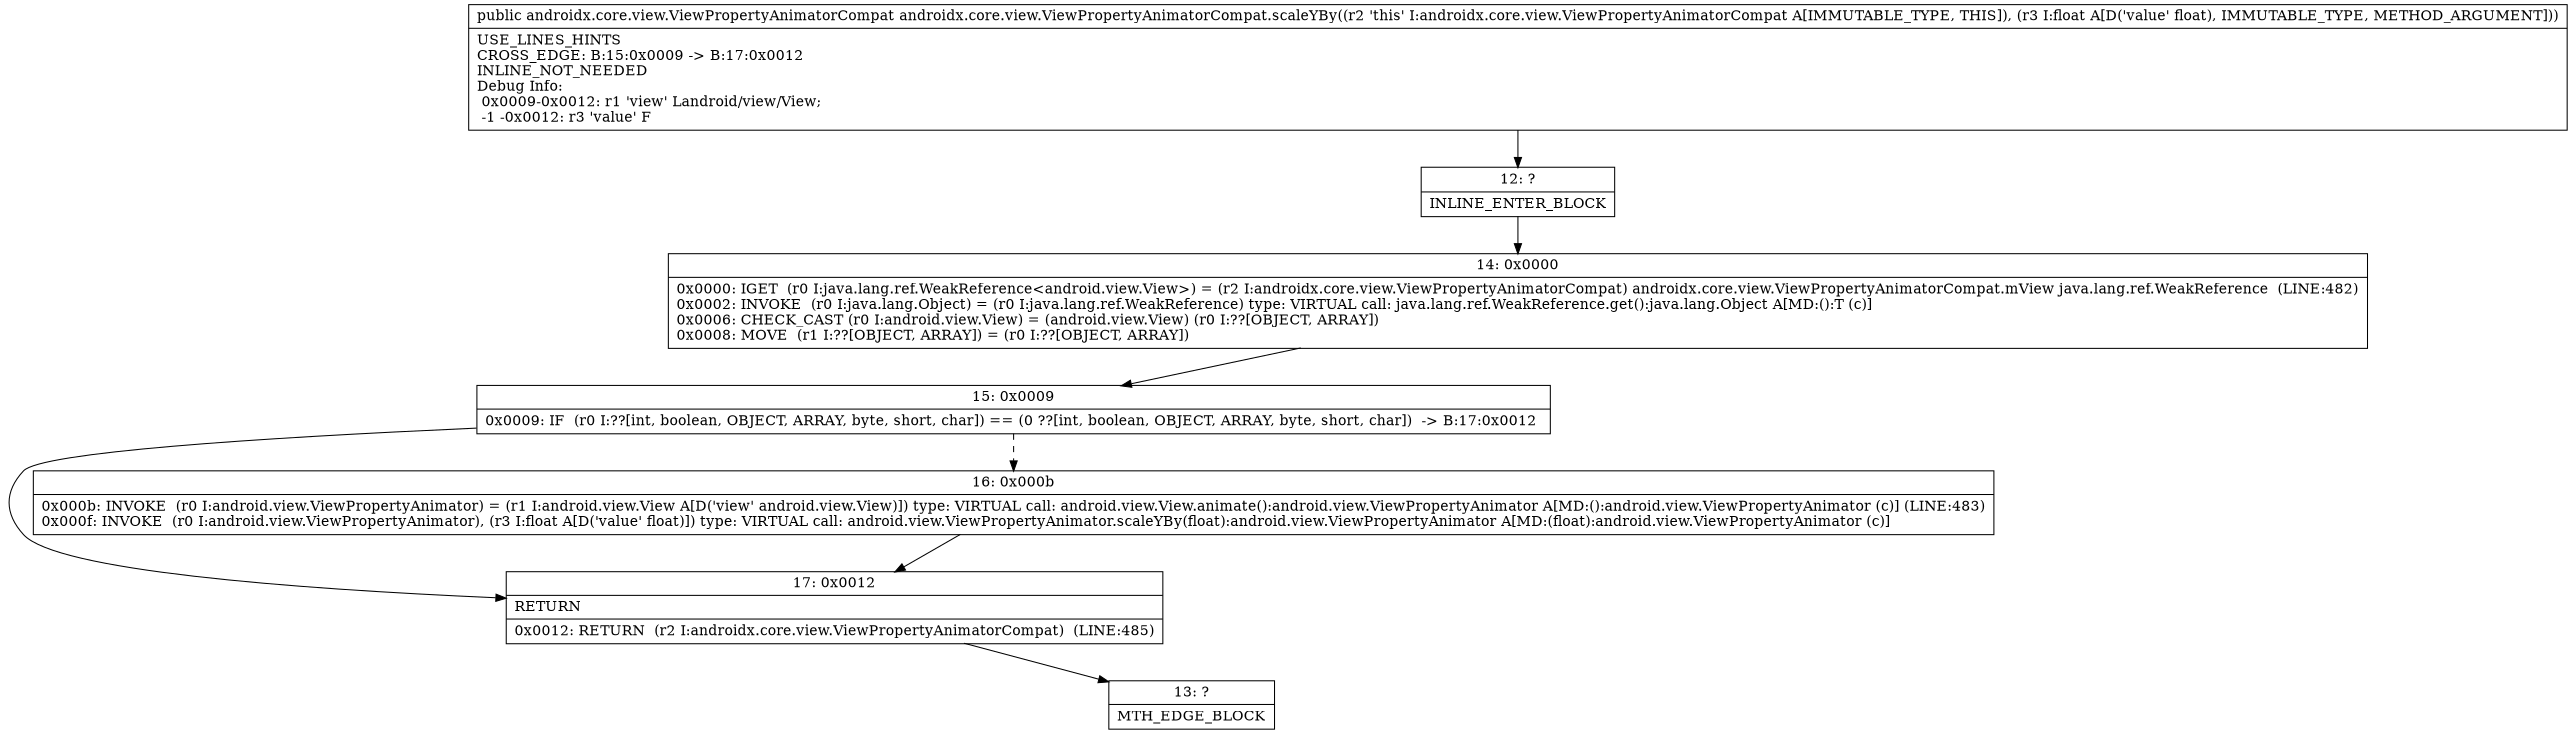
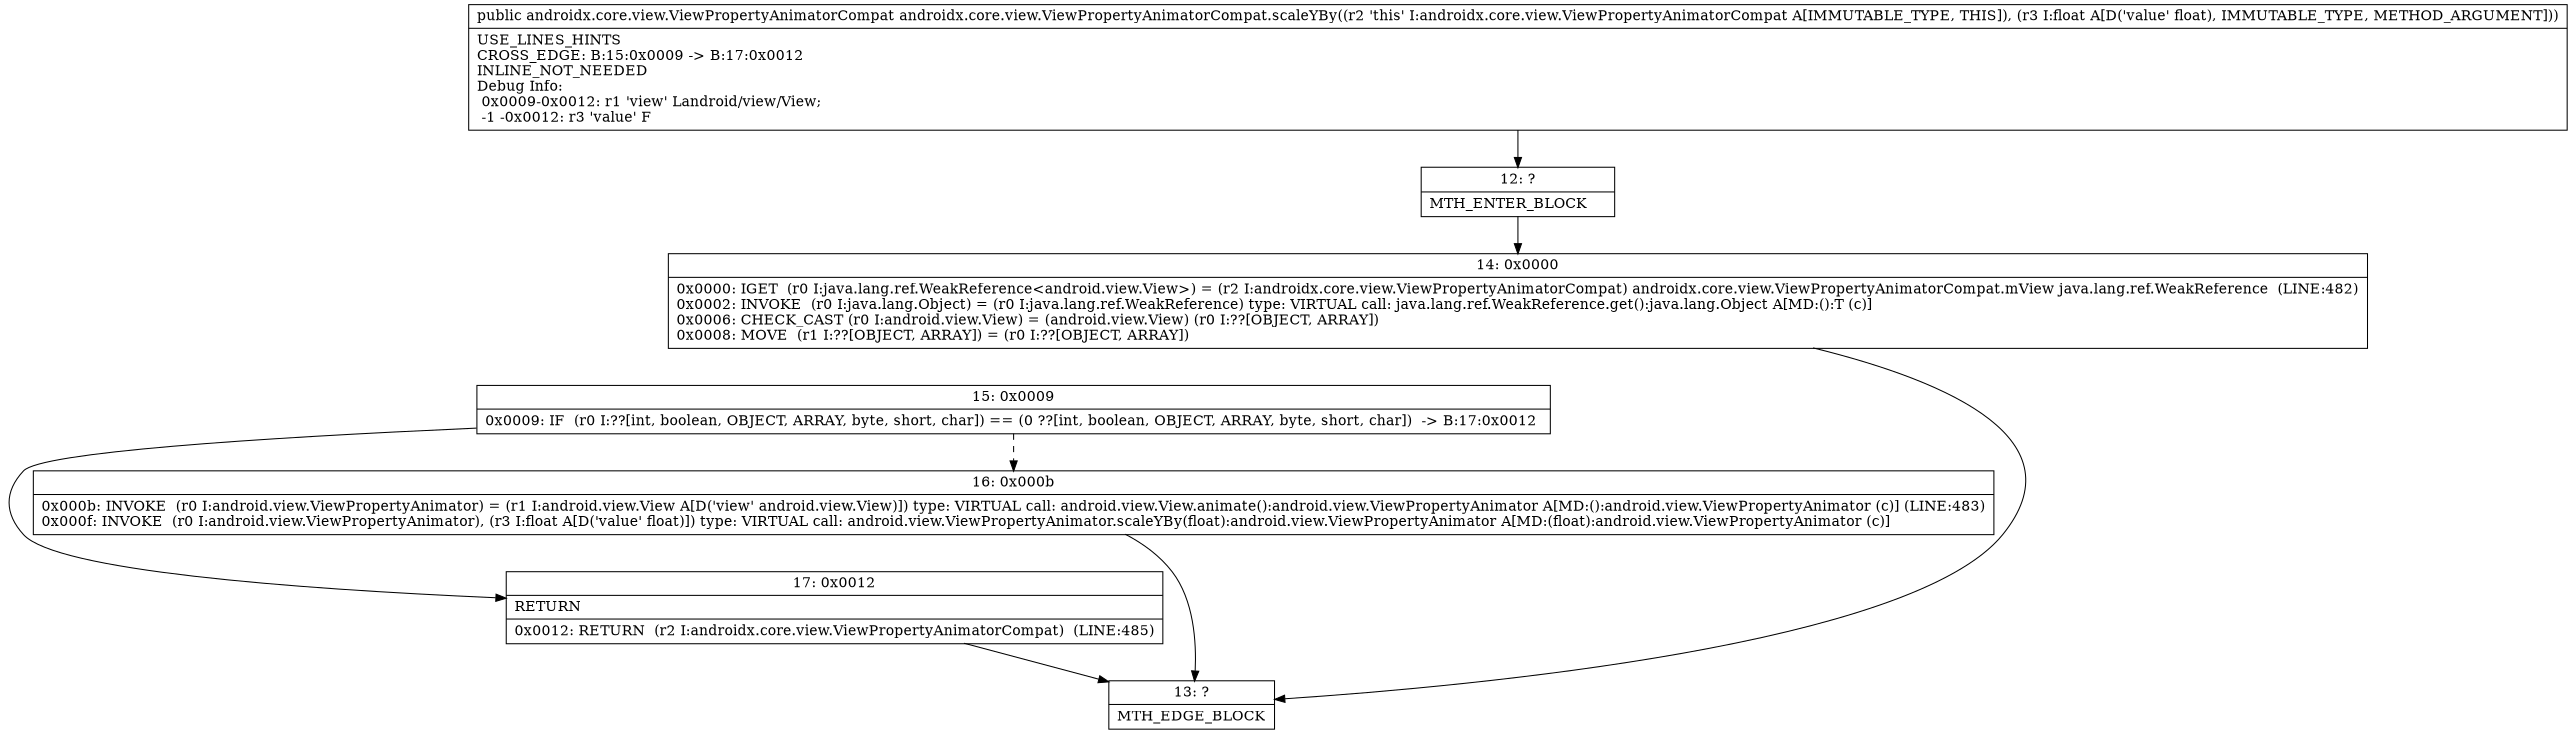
  digraph {
    node [shape=record]
-   n1 [label="{12\:\ ?|INLINE_ENTER_BLOCK\l}"]
+   n1 [label="{12\:\ ?|MTH_ENTER_BLOCK\l}"]
    n2 [label="{14\:\ 0x0000|0x0000: IGET  (r0 I:java.lang.ref.WeakReference\<android.view.View\>) = (r2 I:androidx.core.view.ViewPropertyAnimatorCompat) androidx.core.view.ViewPropertyAnimatorCompat.mView java.lang.ref.WeakReference  (LINE:482)\l0x0002: INVOKE  (r0 I:java.lang.Object) = (r0 I:java.lang.ref.WeakReference) type: VIRTUAL call: java.lang.ref.WeakReference.get():java.lang.Object A[MD:():T (c)]\l0x0006: CHECK_CAST (r0 I:android.view.View) = (android.view.View) (r0 I:??[OBJECT, ARRAY]) \l0x0008: MOVE  (r1 I:??[OBJECT, ARRAY]) = (r0 I:??[OBJECT, ARRAY]) \l}"]
    n3 [label="{15\:\ 0x0009|0x0009: IF  (r0 I:??[int, boolean, OBJECT, ARRAY, byte, short, char]) == (0 ??[int, boolean, OBJECT, ARRAY, byte, short, char])  \-\> B:17:0x0012 \l}"]
    n4 [label="{16\:\ 0x000b|0x000b: INVOKE  (r0 I:android.view.ViewPropertyAnimator) = (r1 I:android.view.View A[D('view' android.view.View)]) type: VIRTUAL call: android.view.View.animate():android.view.ViewPropertyAnimator A[MD:():android.view.ViewPropertyAnimator (c)] (LINE:483)\l0x000f: INVOKE  (r0 I:android.view.ViewPropertyAnimator), (r3 I:float A[D('value' float)]) type: VIRTUAL call: android.view.ViewPropertyAnimator.scaleYBy(float):android.view.ViewPropertyAnimator A[MD:(float):android.view.ViewPropertyAnimator (c)]\l}"]
    n5 [label="{17\:\ 0x0012|RETURN\l|0x0012: RETURN  (r2 I:androidx.core.view.ViewPropertyAnimatorCompat)  (LINE:485)\l}"]
    n6 [label="{13\:\ ?|MTH_EDGE_BLOCK\l}"]
    n7 [label="{public androidx.core.view.ViewPropertyAnimatorCompat androidx.core.view.ViewPropertyAnimatorCompat.scaleYBy((r2 'this' I:androidx.core.view.ViewPropertyAnimatorCompat A[IMMUTABLE_TYPE, THIS]), (r3 I:float A[D('value' float), IMMUTABLE_TYPE, METHOD_ARGUMENT]))  | USE_LINES_HINTS\lCROSS_EDGE: B:15:0x0009 \-\> B:17:0x0012\lINLINE_NOT_NEEDED\lDebug Info:\l  0x0009\-0x0012: r1 'view' Landroid\/view\/View;\l  \-1 \-0x0012: r3 'value' F\l}"]
    n1 -> n2
-   n2 -> n3
+   n2 -> n6
    n3 -> n4 [style=dashed]
    n3 -> n5
-   n4 -> n5
+   n4 -> n6
    n5 -> n6
    n7 -> n1
  }
